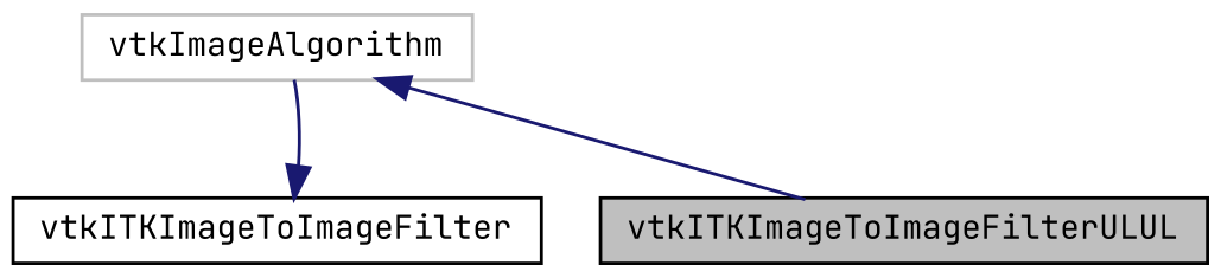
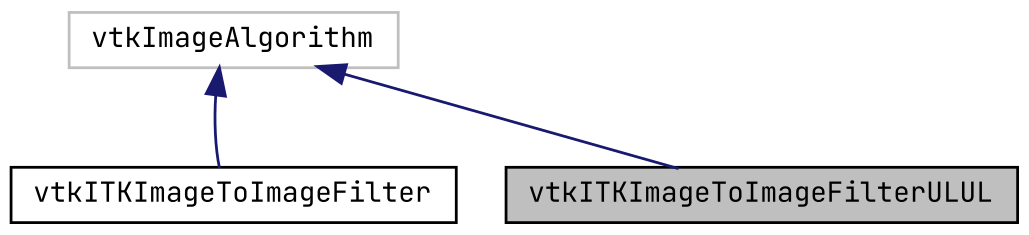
  digraph {
    fontname="JetBrains Mono"
    node [color=black fontname="JetBrains Mono" fontsize=10 shape=record]
    edge [color=midnightblue dir=back fontname="JetBrains Mono" fontsize=10 labelfontname=Helvetica labelfontsize=10 style=solid]
    n1 [fillcolor=grey75 fontcolor=black height=0.2 label=vtkITKImageToImageFilterULUL style=filled width=0.4]
    n2 [height=0.2 label=vtkITKImageToImageFilter width=0.4]
    n3 [color=grey75 height=0.2 label=vtkImageAlgorithm width=0.4]
    n3 -> n1
-   n2 -> n3
+   n3 -> n2
  }
